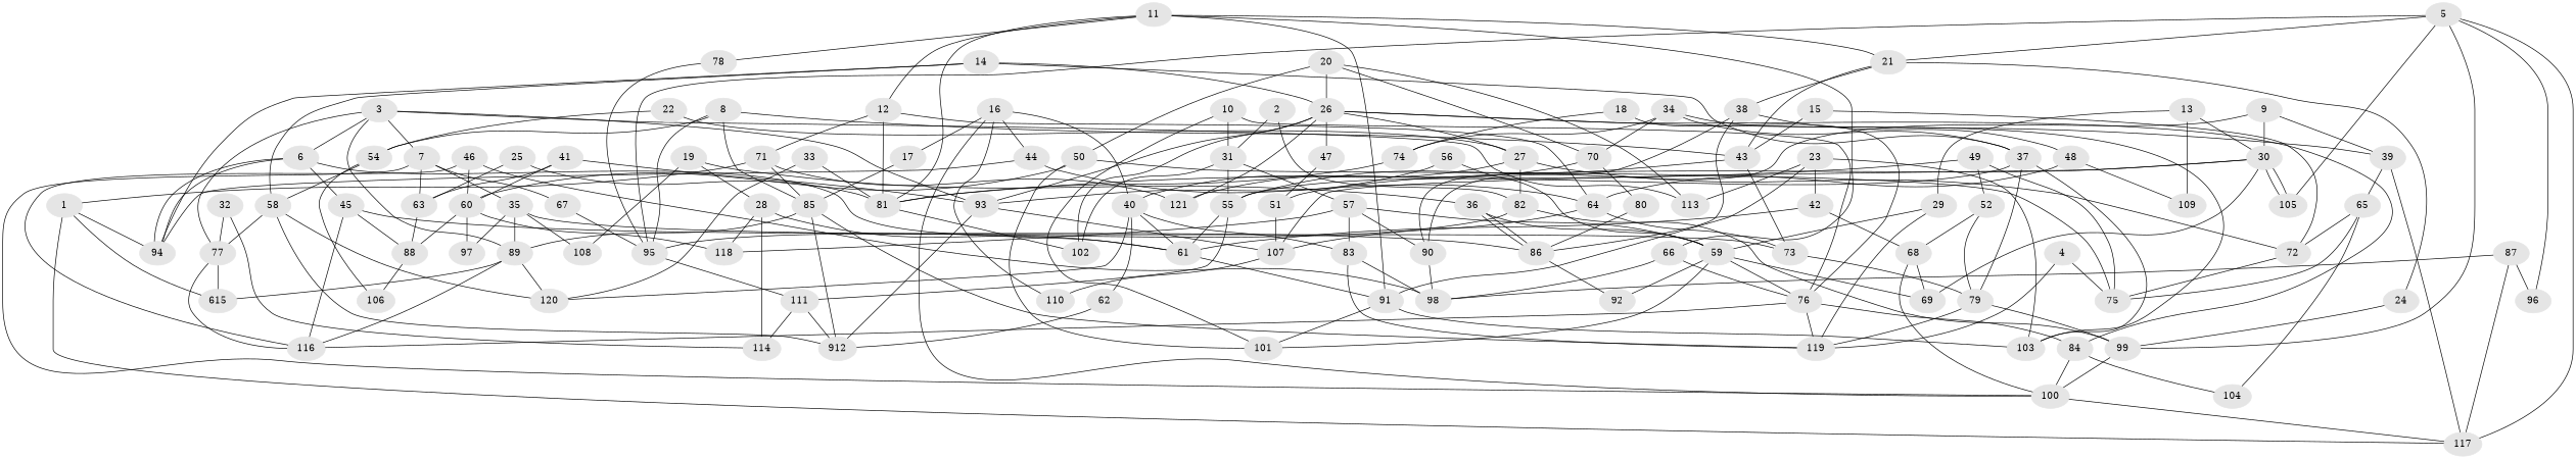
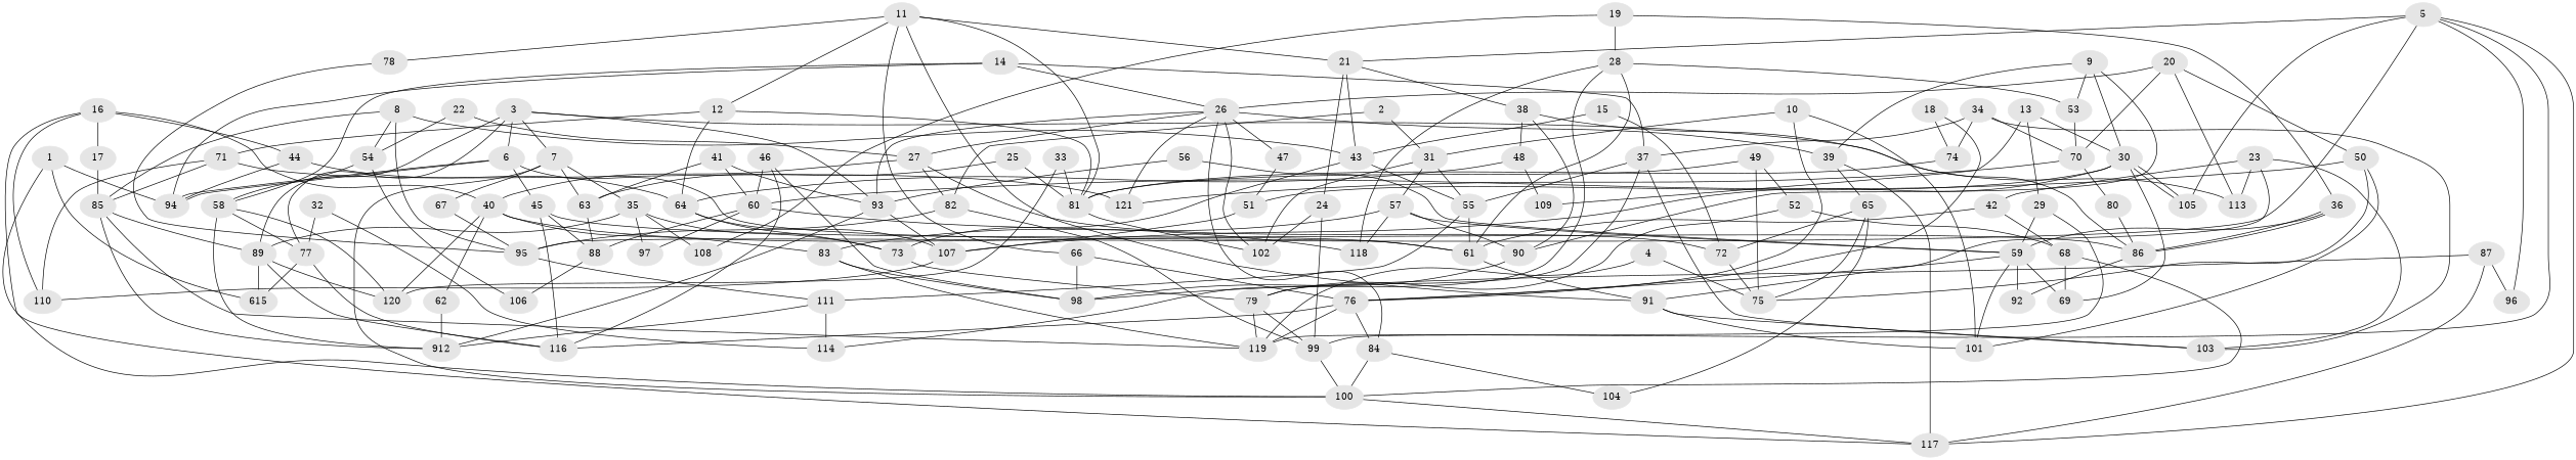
  graph {
    node [color=gray90 style=filled]
    1
    94
    n3 [label=615]
    117
    2
    31
    82
    102
    55
    57
    95
    99
    3
    6
    7
    77
    89
    93
    113
    45
    61
    35
    63
    67
    100
    116
    120
    107
    n29 [label=912]
    4
    75
    119
    5
    21
    96
    105
    43
    24
    38
    111
    86
    88
    91
    108
    73
    97
    8
    54
    85
    58
    106
    9
    30
    39
+   53
    90
    51
    69
    65
    70
    98
    10
    76
    101
    84
    11
    12
    66
    78
    81
    64
    71
    103
    110
    121
    13
    29
    109
    59
    14
    26
    37
    27
    47
    79
    15
    72
    16
    17
    40
    44
    62
    83
    18
    74
    19
    28
    36
    114
    118
    20
    50
    60
    80
    48
    22
    23
    42
    68
    25
    104
    92
    32
    33
    34
    41
    46
    49
    52
    56
    87
    1 -- 94
    1 -- n3
    1 -- 117
    2 -- 31
    2 -- 82
    31 -- 102
    31 -- 55
    31 -- 57
    82 -- 95
    82 -- 99
    55 -- 61
    55 -- 111
    57 -- 90
    57 -- 59
    57 -- 83
    57 -- 118
    95 -- 111
    99 -- 100
    3 -- 6
    3 -- 7
    3 -- 77
    3 -- 89
    3 -- 93
    3 -- 113
    6 -- 94
    6 -- 94
    6 -- 45
    6 -- 61
    7 -- 35
    7 -- 63
    7 -- 67
    7 -- 100
    77 -- n3
    77 -- 116
    89 -- n3
    89 -- 116
    89 -- 120
    93 -- 107
    93 -- n29
    45 -- 116
    45 -- 86
    45 -- 88
    61 -- 91
    35 -- 89
    35 -- 108
    35 -- 73
    35 -- 97
    63 -- 88
    67 -- 95
    100 -- 117
    107 -- 110
    4 -- 75
    4 -- 119
    5 -- 117
    5 -- 95
    5 -- 99
    5 -- 21
    5 -- 96
    5 -- 105
    21 -- 43
    21 -- 24
    21 -- 38
    43 -- 55
    43 -- 73
+   24 -- 102
    24 -- 99
    38 -- 86
    38 -- 90
    38 -- 48
    111 -- n29
    111 -- 114
    86 -- 92
    88 -- 106
    91 -- 101
    91 -- 103
    73 -- 79
    8 -- 95
    8 -- 43
    8 -- 54
    8 -- 85
    54 -- 58
    54 -- 106
    85 -- 89
    85 -- n29
    85 -- 119
    58 -- 77
    58 -- 120
    58 -- n29
    9 -- 30
    9 -- 39
+   9 -- 53
    9 -- 90
    30 -- 107
    30 -- 105
    30 -- 105
    30 -- 51
    30 -- 69
    39 -- 117
    39 -- 65
+   53 -- 70
    90 -- 98
    51 -- 107
    65 -- 75
    65 -- 72
    65 -- 104
    70 -- 121
    70 -- 80
    10 -- 31
    10 -- 76
    10 -- 101
    76 -- 116
    76 -- 119
    76 -- 84
    84 -- 100
    84 -- 104
    11 -- 21
    11 -- 91
    11 -- 12
    11 -- 66
    11 -- 78
    11 -- 81
    12 -- 81
    12 -- 64
    12 -- 71
    66 -- 98
    66 -- 76
    78 -- 95
    81 -- 102
    64 -- 107
    64 -- 73
    71 -- 85
-   71 -- 1
+   71 -- 110
    71 -- 121
    13 -- 30
    13 -- 29
    13 -- 109
    29 -- 119
    29 -- 59
    59 -- 69
    59 -- 76
    59 -- 101
    59 -- 92
    14 -- 94
    14 -- 58
    14 -- 26
    14 -- 37
    26 -- 102
    26 -- 93
    26 -- 39
    26 -- 84
    26 -- 121
    26 -- 27
    26 -- 47
    37 -- 55
    37 -- 103
    37 -- 79
    27 -- 82
    27 -- 72
    27 -- 40
    47 -- 51
    79 -- 99
    79 -- 119
    15 -- 43
    15 -- 72
    72 -- 75
    16 -- 100
    16 -- 110
    16 -- 17
    16 -- 40
    16 -- 44
    17 -- 85
    40 -- 61
    40 -- 120
    40 -- 62
    40 -- 83
    44 -- 94
    44 -- 64
    62 -- n29
    83 -- 119
    83 -- 98
    18 -- 76
    18 -- 74
    74 -- 81
    19 -- 108
    19 -- 28
    19 -- 36
    28 -- 61
+   28 -- 53
    28 -- 114
    28 -- 118
    36 -- 86
    36 -- 86
    36 -- 59
    20 -- 113
    20 -- 70
    20 -- 26
    20 -- 50
    50 -- 75
    50 -- 101
    50 -- 60
    60 -- 88
    60 -- 97
    60 -- 118
    80 -- 86
    48 -- 64
    48 -- 109
    22 -- 54
    22 -- 27
    23 -- 113
    23 -- 91
    23 -- 103
    23 -- 42
    42 -- 61
    42 -- 68
    68 -- 100
    68 -- 69
    25 -- 63
    25 -- 81
    32 -- 77
    32 -- 114
    33 -- 120
    33 -- 81
    34 -- 70
    34 -- 103
    34 -- 37
    34 -- 74
    41 -- 93
    41 -- 63
    41 -- 60
    46 -- 116
    46 -- 98
    46 -- 60
    49 -- 75
    49 -- 81
    49 -- 52
    52 -- 79
    52 -- 68
    56 -- 93
    56 -- 59
    87 -- 117
    87 -- 96
    87 -- 98
  }
